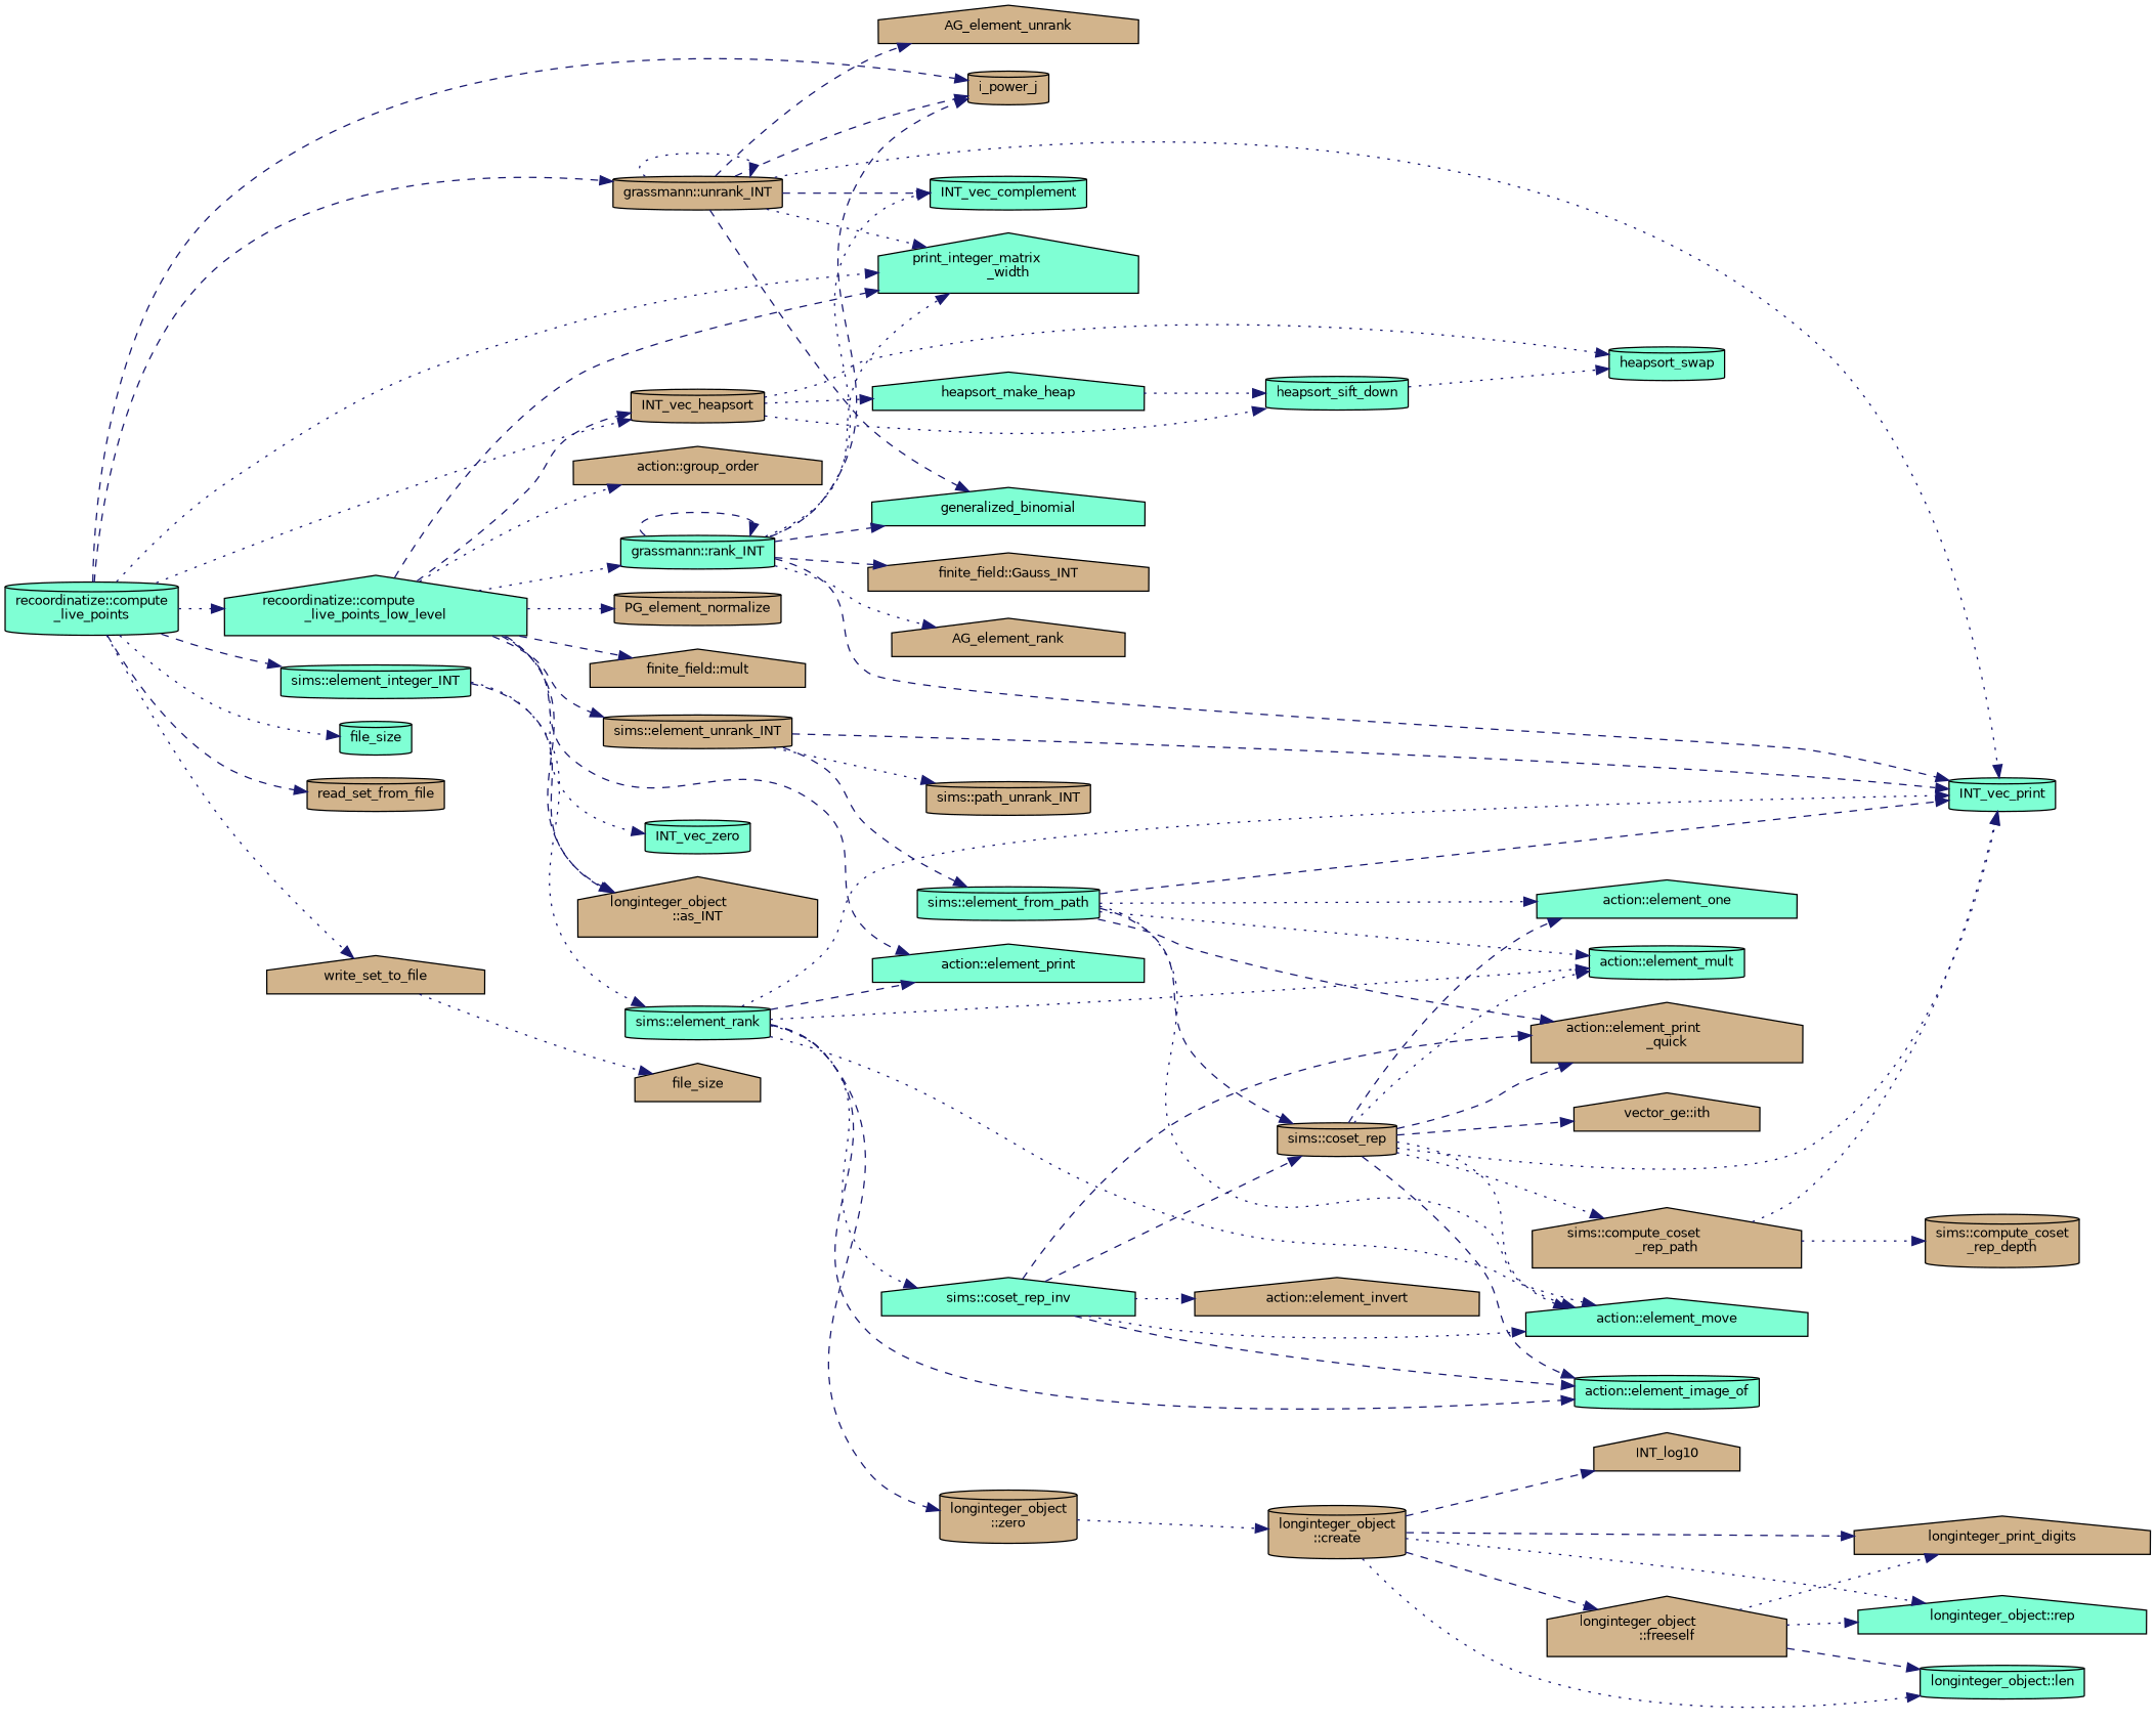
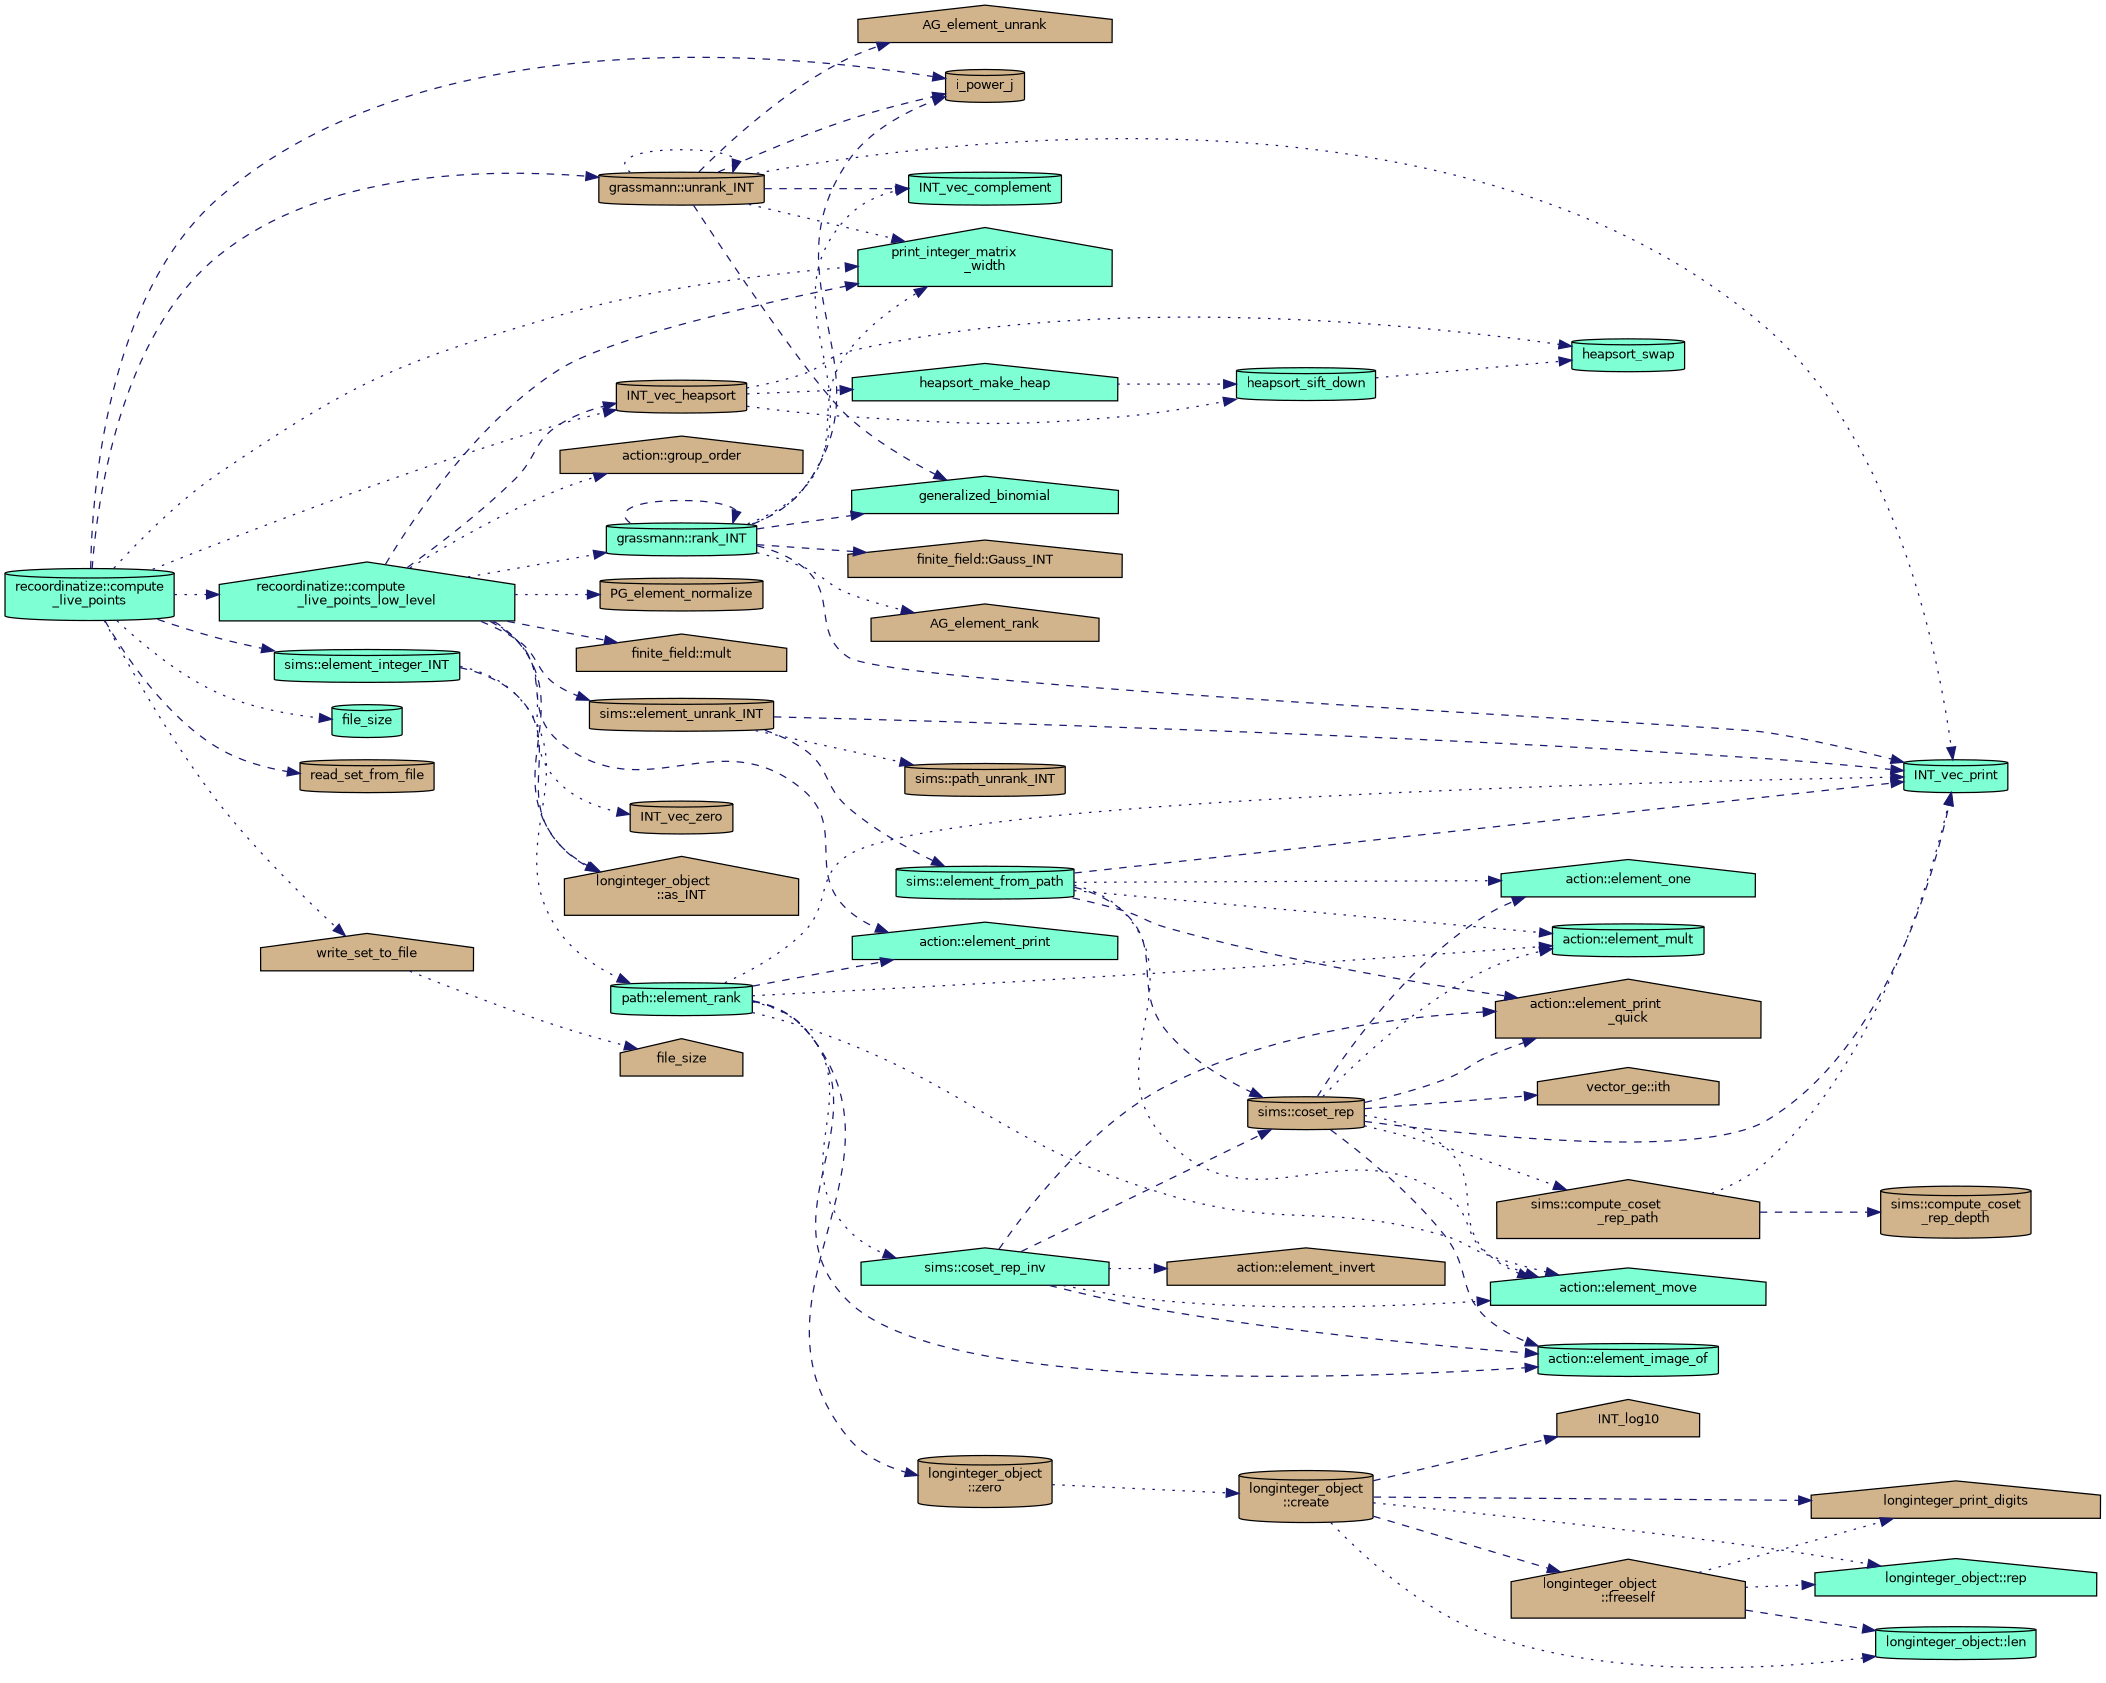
  digraph {
    rankdir=LR
    node [color=black fillcolor=tan fontname=Helvetica fontsize=10 shape=cylinder style=filled]
    edge [color=midnightblue fontname=Helvetica fontsize=10 labelfontname=Helvetica labelfontsize=10 style=dotted]
    n1 [fillcolor=aquamarine fontcolor=black height=0.2 label="recoordinatize::compute\l_live_points" width=0.4]
    n2 [height=0.2 label=i_power_j width=0.4]
    n3 [fillcolor=aquamarine height=0.2 label=file_size width=0.4]
    n4 [height=0.2 label=read_set_from_file width=0.4]
    n5 [fillcolor=aquamarine height=0.2 label="recoordinatize::compute\l_live_points_low_level" shape=house width=0.4]
    n6 [fillcolor=aquamarine height=0.2 label="print_integer_matrix\l_width" shape=house width=0.4]
    n7 [height=0.2 label=INT_vec_heapsort width=0.4]
    n8 [height=0.2 label=write_set_to_file shape=house width=0.4]
    n9 [height=0.2 label="grassmann::unrank_INT" width=0.4]
    n10 [fillcolor=aquamarine height=0.2 label="sims::element_integer_INT" width=0.4]
    n11 [height=0.2 label="action::group_order" shape=house width=0.4]
    n12 [height=0.2 label="longinteger_object\l::as_INT" shape=house width=0.4]
    n13 [height=0.2 label="sims::element_unrank_INT" width=0.4]
    n14 [height=0.2 label=PG_element_normalize width=0.4]
    n15 [fillcolor=aquamarine height=0.2 label="action::element_print" shape=house width=0.4]
    n16 [height=0.2 label="finite_field::mult" shape=house width=0.4]
-   n17 [fillcolor=aquamarine height=0.2 label=INT_vec_zero width=0.4]
+   n17 [height=0.2 label=INT_vec_zero width=0.4]
    n18 [fillcolor=aquamarine height=0.2 label="grassmann::rank_INT" width=0.4]
    n19 [fillcolor=aquamarine height=0.2 label=heapsort_make_heap shape=house width=0.4]
    n20 [fillcolor=aquamarine height=0.2 label=heapsort_sift_down width=0.4]
    n21 [fillcolor=aquamarine height=0.2 label=heapsort_swap width=0.4]
    n22 [height=0.2 label=file_size shape=house width=0.4]
    n23 [fillcolor=aquamarine height=0.2 label=INT_vec_print width=0.4]
    n24 [fillcolor=aquamarine height=0.2 label=INT_vec_complement width=0.4]
    n25 [fillcolor=aquamarine height=0.2 label=generalized_binomial shape=house width=0.4]
    n26 [height=0.2 label=AG_element_unrank shape=house width=0.4]
-   n27 [fillcolor=aquamarine height=0.2 label="sims::element_rank" width=0.4]
+   n27 [fillcolor=aquamarine height=0.2 label="path::element_rank" width=0.4]
    n28 [height=0.2 label="sims::path_unrank_INT" width=0.4]
    n29 [fillcolor=aquamarine height=0.2 label="sims::element_from_path" width=0.4]
    n30 [height=0.2 label="finite_field::Gauss_INT" shape=house width=0.4]
    n31 [height=0.2 label=AG_element_rank shape=house width=0.4]
    n32 [fillcolor=aquamarine height=0.2 label="action::element_one" shape=house width=0.4]
    n33 [height=0.2 label="sims::coset_rep" width=0.4]
    n34 [height=0.2 label="action::element_print\l_quick" shape=house width=0.4]
    n35 [fillcolor=aquamarine height=0.2 label="action::element_mult" width=0.4]
    n36 [fillcolor=aquamarine height=0.2 label="action::element_move" shape=house width=0.4]
    n37 [height=0.2 label="sims::compute_coset\l_rep_path" shape=house width=0.4]
    n38 [height=0.2 label="vector_ge::ith" shape=house width=0.4]
    n39 [fillcolor=aquamarine height=0.2 label="action::element_image_of" width=0.4]
    n40 [height=0.2 label="sims::compute_coset\l_rep_depth" width=0.4]
    n41 [height=0.2 label="longinteger_object\l::zero" width=0.4]
    n42 [fillcolor=aquamarine height=0.2 label="sims::coset_rep_inv" shape=house width=0.4]
    n43 [height=0.2 label="longinteger_object\l::create" width=0.4]
    n44 [height=0.2 label="action::element_invert" shape=house width=0.4]
    n45 [height=0.2 label="longinteger_object\l::freeself" shape=house width=0.4]
    n46 [height=0.2 label=longinteger_print_digits shape=house width=0.4]
    n47 [fillcolor=aquamarine height=0.2 label="longinteger_object::rep" shape=house width=0.4]
    n48 [fillcolor=aquamarine height=0.2 label="longinteger_object::len" width=0.4]
    n49 [height=0.2 label=INT_log10 shape=house width=0.4]
    n1 -> n2 [style=dashed]
    n1 -> n3
    n1 -> n4 [style=dashed]
    n1 -> n5
    n1 -> n6
    n1 -> n7
    n1 -> n8
    n1 -> n9 [style=dashed]
    n1 -> n10 [style=dashed]
    n5 -> n6 [style=dashed]
    n5 -> n7 [style=dashed]
    n5 -> n11
    n5 -> n12 [style=dashed]
    n5 -> n13 [style=dashed]
    n5 -> n14
    n5 -> n15 [style=dashed]
    n5 -> n16 [style=dashed]
    n5 -> n17
    n5 -> n18
    n7 -> n19
    n7 -> n20
    n7 -> n21
    n8 -> n22
    n9 -> n2 [style=dashed]
    n9 -> n6
    n9 -> n9
    n9 -> n23
    n9 -> n24 [style=dashed]
    n9 -> n25 [style=dashed]
    n9 -> n26 [style=dashed]
    n10 -> n12 [style=dashed]
    n10 -> n27
    n13 -> n23 [style=dashed]
    n13 -> n28
    n13 -> n29 [style=dashed]
    n18 -> n2 [style=dashed]
    n18 -> n6
    n18 -> n18 [style=dashed]
    n18 -> n23 [style=dashed]
    n18 -> n24
    n18 -> n25 [style=dashed]
    n18 -> n30 [style=dashed]
    n18 -> n31
    n19 -> n20
    n20 -> n21
    n27 -> n15 [style=dashed]
    n27 -> n23
    n27 -> n35
    n27 -> n36
    n27 -> n39 [style=dashed]
    n27 -> n41 [style=dashed]
    n27 -> n42
    n29 -> n23 [style=dashed]
    n29 -> n32
    n29 -> n33 [style=dashed]
    n29 -> n34 [style=dashed]
    n29 -> n35
    n29 -> n36
-   n33 -> n23
+   n33 -> n23 [style=dashed]
    n33 -> n32 [style=dashed]
    n33 -> n34 [style=dashed]
    n33 -> n35
    n33 -> n36
    n33 -> n37
    n33 -> n38 [style=dashed]
    n33 -> n39 [style=dashed]
    n37 -> n23
-   n37 -> n40
+   n37 -> n40 [style=dashed]
    n41 -> n43
    n42 -> n33 [style=dashed]
    n42 -> n34 [style=dashed]
    n42 -> n36
    n42 -> n39 [style=dashed]
    n42 -> n44
    n43 -> n45 [style=dashed]
    n43 -> n46 [style=dashed]
    n43 -> n47
    n43 -> n48
    n43 -> n49 [style=dashed]
    n45 -> n46
    n45 -> n47
    n45 -> n48 [style=dashed]
  }
